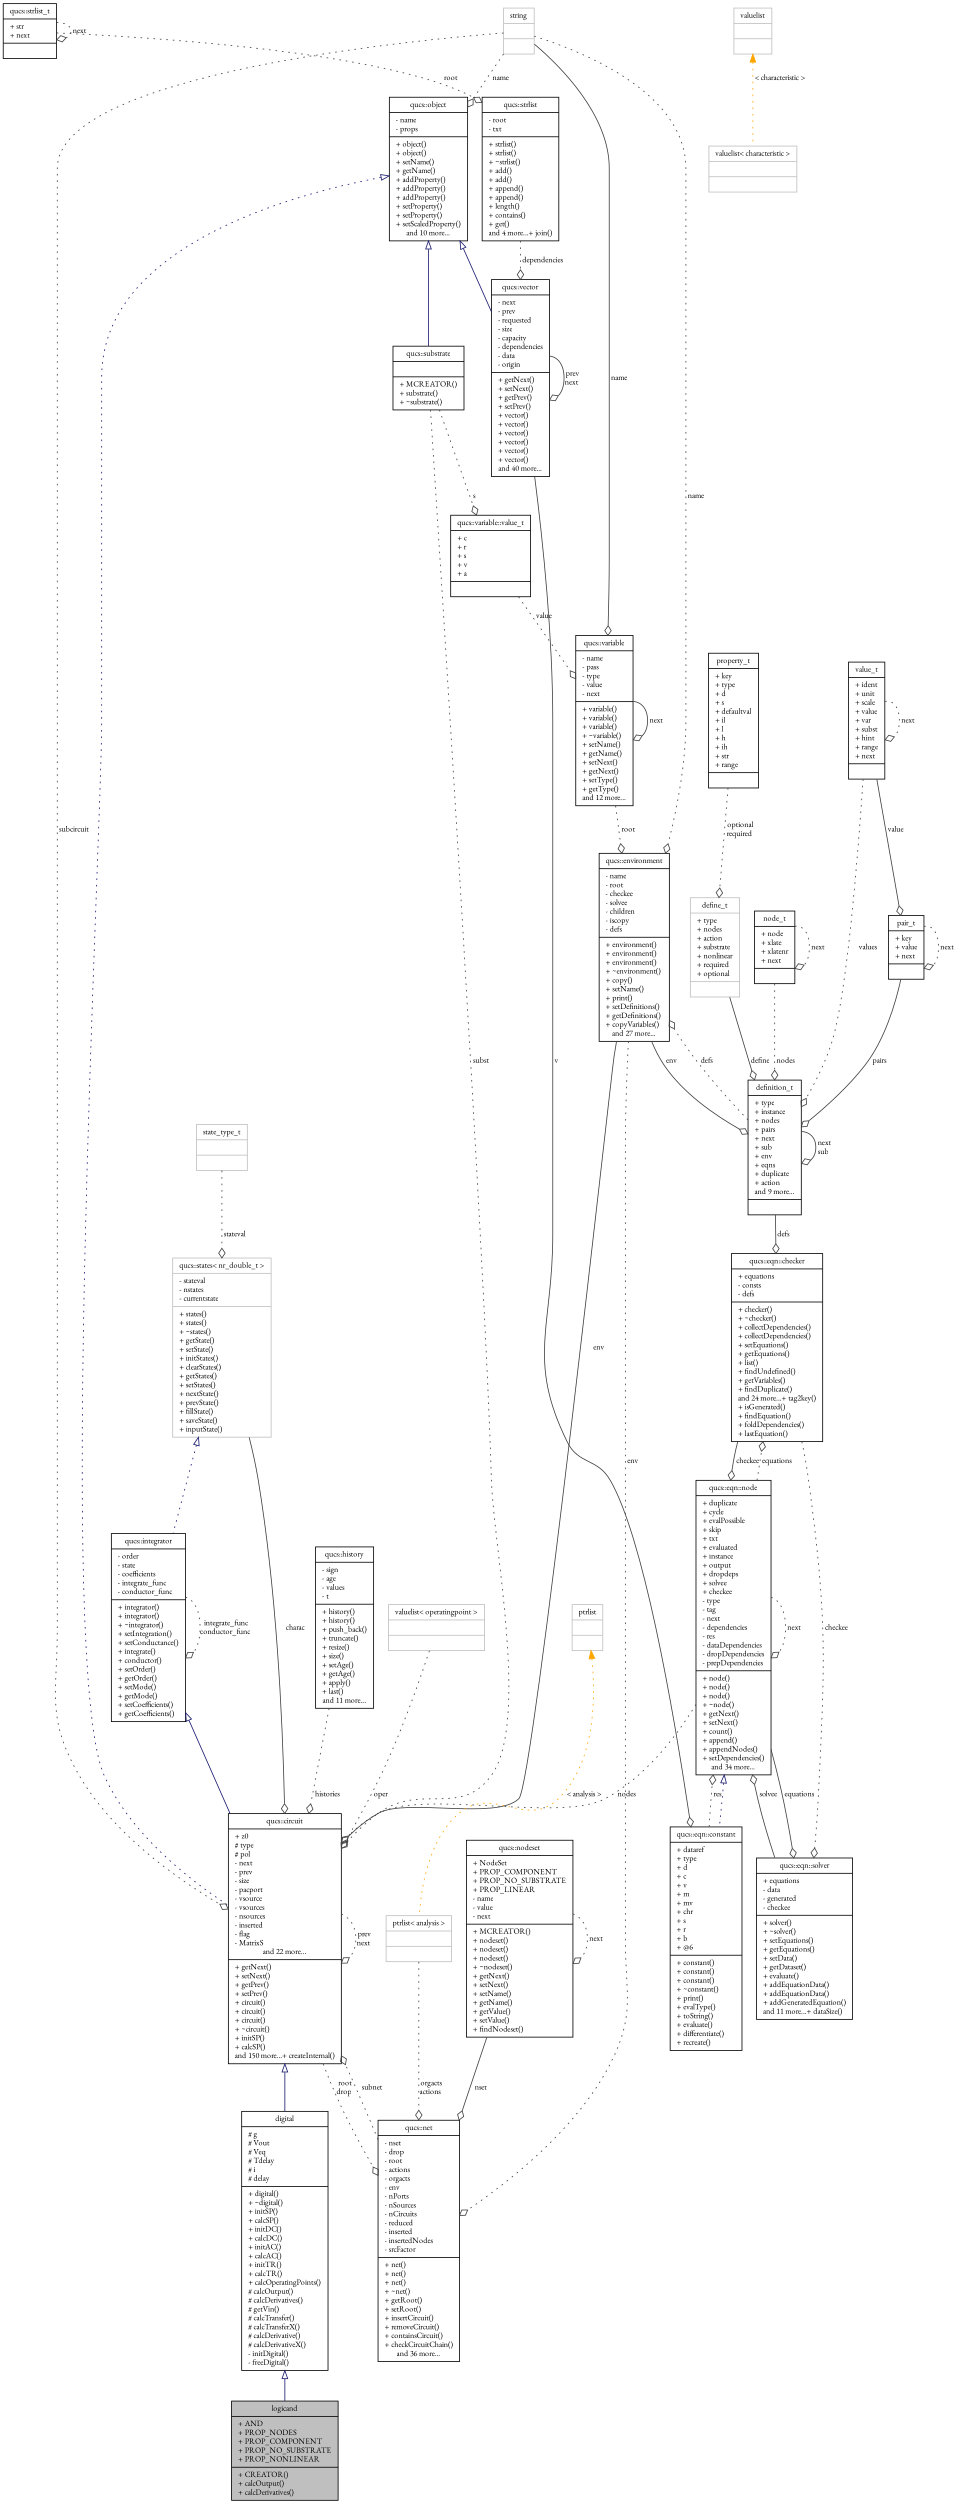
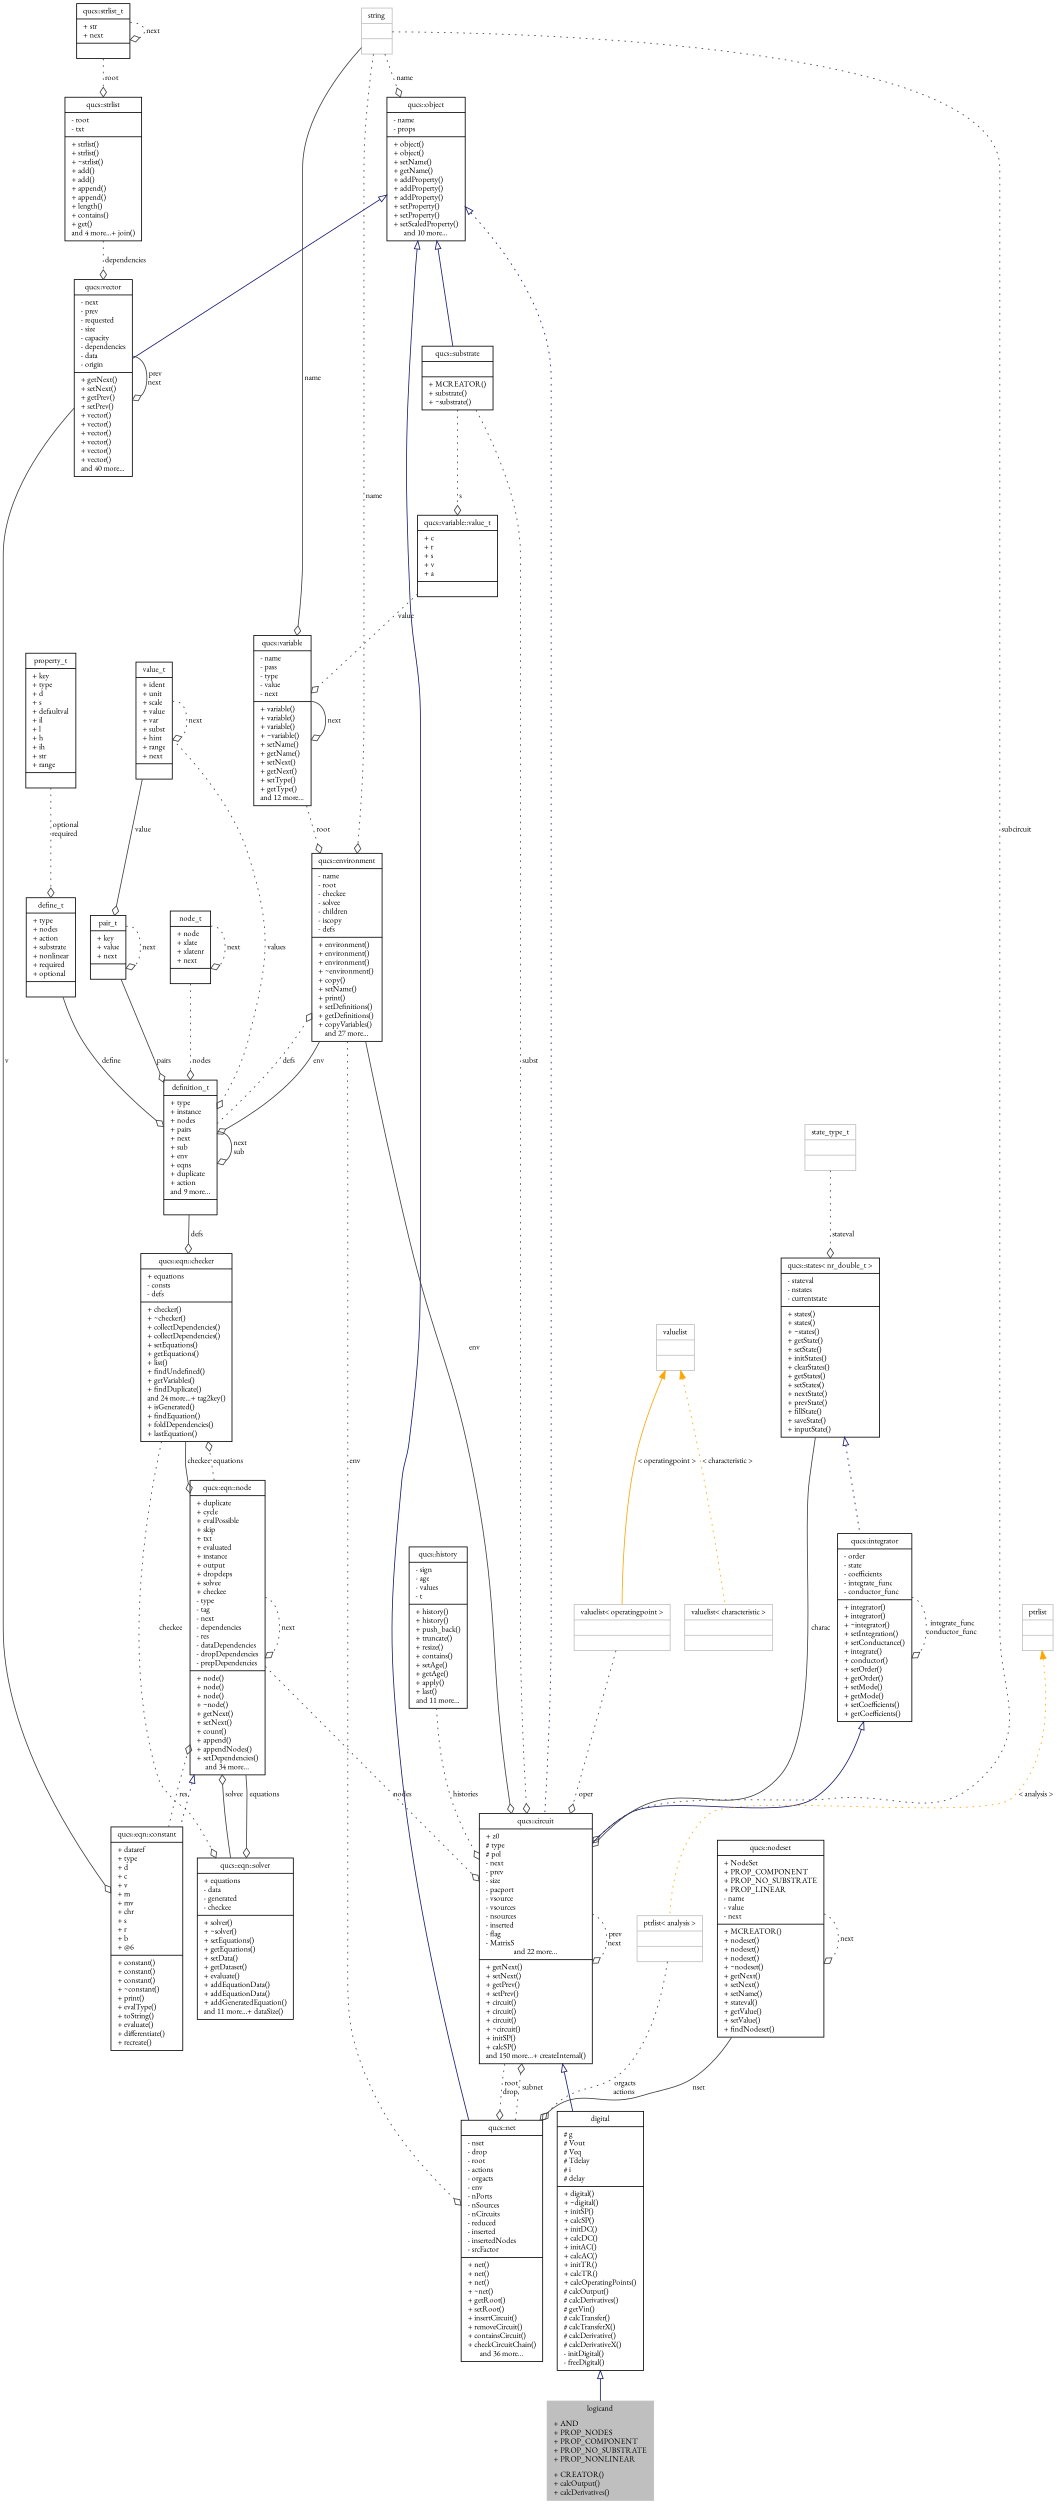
  digraph {
    fontname="EB Garamond"
    node [color=black fillcolor=white fontname="EB Garamond" fontsize=10 shape=record style=filled]
    edge [color=grey25 fontname="EB Garamond" fontsize=10 labelfontname=Helvetica labelfontsize=10 style=dotted arrowhead=odiamond]
-   n1 [fillcolor=grey75 fontcolor=black height=0.2 label="{logicand\n|+ AND\l+ PROP_NODES\l+ PROP_COMPONENT\l+ PROP_NO_SUBSTRATE\l+ PROP_NONLINEAR\l|+ CREATOR()\l+ calcOutput()\l+ calcDerivatives()\l}" width=0.4]
+   n1 [color=grey75 fillcolor=grey75 fontcolor=black height=0.2 label="{logicand\n|+ AND\l+ PROP_NODES\l+ PROP_COMPONENT\l+ PROP_NO_SUBSTRATE\l+ PROP_NONLINEAR\l|+ CREATOR()\l+ calcOutput()\l+ calcDerivatives()\l}" width=0.4]
    n2 [height=0.2 label="{digital\n|# g\l# Vout\l# Veq\l# Tdelay\l# i\l# delay\l|+ digital()\l+ ~digital()\l+ initSP()\l+ calcSP()\l+ initDC()\l+ calcDC()\l+ initAC()\l+ calcAC()\l+ initTR()\l+ calcTR()\l+ calcOperatingPoints()\l# calcOutput()\l# calcDerivatives()\l# getVin()\l# calcTransfer()\l# calcTransferX()\l# calcDerivative()\l# calcDerivativeX()\l- initDigital()\l- freeDigital()\l}" width=0.4]
    n3 [height=0.2 label="{qucs::circuit\n|+ z0\l# type\l# pol\l- next\l- prev\l- size\l- pacport\l- vsource\l- vsources\l- nsources\l- inserted\l- flag\l- MatrixS\land 22 more...|+ getNext()\l+ setNext()\l+ getPrev()\l+ setPrev()\l+ circuit()\l+ circuit()\l+ circuit()\l+ ~circuit()\l+ initSP()\l+ calcSP()\land 150 more...+ createInternal()\l}" width=0.4]
    n4 [height=0.2 label="{qucs::net\n|- nset\l- drop\l- root\l- actions\l- orgacts\l- env\l- nPorts\l- nSources\l- nCircuits\l- reduced\l- inserted\l- insertedNodes\l- srcFactor\l|+ net()\l+ net()\l+ net()\l+ ~net()\l+ getRoot()\l+ setRoot()\l+ insertCircuit()\l+ removeCircuit()\l+ containsCircuit()\l+ checkCircuitChain()\land 36 more...}" width=0.4]
    n5 [height=0.2 label="{qucs::object\n|- name\l- props\l|+ object()\l+ object()\l+ setName()\l+ getName()\l+ addProperty()\l+ addProperty()\l+ addProperty()\l+ setProperty()\l+ setProperty()\l+ setScaledProperty()\land 10 more...}" width=0.4]
    n6 [height=0.2 label="{qucs::substrate\n||+ MCREATOR()\l+ substrate()\l+ ~substrate()\l}" width=0.4]
    n7 [height=0.2 label="{qucs::vector\n|- next\l- prev\l- requested\l- size\l- capacity\l- dependencies\l- data\l- origin\l|+ getNext()\l+ setNext()\l+ getPrev()\l+ setPrev()\l+ vector()\l+ vector()\l+ vector()\l+ vector()\l+ vector()\l+ vector()\land 40 more...}" width=0.4]
    n8 [height=0.2 label="{qucs::variable::value_t\n|+ c\l+ r\l+ s\l+ v\l+ a\l|}" width=0.4]
    n9 [height=0.2 label="{qucs::eqn::constant\n|+ dataref\l+ type\l+ d\l+ c\l+ v\l+ m\l+ mv\l+ chr\l+ s\l+ r\l+ b\l+ @6\l|+ constant()\l+ constant()\l+ constant()\l+ ~constant()\l+ print()\l+ evalType()\l+ toString()\l+ evaluate()\l+ differentiate()\l+ recreate()\l}" width=0.4]
    n10 [color=grey75 height=0.2 label="{string\n||}" width=0.4]
    n11 [height=0.2 label="{qucs::environment\n|- name\l- root\l- checkee\l- solvee\l- children\l- iscopy\l- defs\l|+ environment()\l+ environment()\l+ environment()\l+ ~environment()\l+ copy()\l+ setName()\l+ print()\l+ setDefinitions()\l+ getDefinitions()\l+ copyVariables()\land 27 more...}" width=0.4]
    n12 [height=0.2 label="{qucs::variable\n|- name\l- pass\l- type\l- value\l- next\l|+ variable()\l+ variable()\l+ variable()\l+ ~variable()\l+ setName()\l+ getName()\l+ setNext()\l+ getNext()\l+ setType()\l+ getType()\land 12 more...}" width=0.4]
    n13 [height=0.2 label="{definition_t\n|+ type\l+ instance\l+ nodes\l+ pairs\l+ next\l+ sub\l+ env\l+ eqns\l+ duplicate\l+ action\land 9 more...|}" width=0.4]
    n14 [height=0.2 label="{qucs::integrator\n|- order\l- state\l- coefficients\l- integrate_func\l- conductor_func\l|+ integrator()\l+ integrator()\l+ ~integrator()\l+ setIntegration()\l+ setConductance()\l+ integrate()\l+ conductor()\l+ setOrder()\l+ getOrder()\l+ setMode()\l+ getMode()\l+ setCoefficients()\l+ getCoefficients()\l}" width=0.4]
-   n15 [color=grey75 height=0.2 label="{qucs::states\< nr_double_t \>\n|- stateval\l- nstates\l- currentstate\l|+ states()\l+ states()\l+ ~states()\l+ getState()\l+ setState()\l+ initStates()\l+ clearStates()\l+ getStates()\l+ setStates()\l+ nextState()\l+ prevState()\l+ fillState()\l+ saveState()\l+ inputState()\l}" width=0.4]
+   n15 [height=0.2 label="{qucs::states\< nr_double_t \>\n|- stateval\l- nstates\l- currentstate\l|+ states()\l+ states()\l+ ~states()\l+ getState()\l+ setState()\l+ initStates()\l+ clearStates()\l+ getStates()\l+ setStates()\l+ nextState()\l+ prevState()\l+ fillState()\l+ saveState()\l+ inputState()\l}" width=0.4]
    n16 [color=grey75 height=0.2 label="{state_type_t\n||}" width=0.4]
    n17 [height=0.2 label="{qucs::eqn::checker\n|+ equations\l- consts\l- defs\l|+ checker()\l+ ~checker()\l+ collectDependencies()\l+ collectDependencies()\l+ setEquations()\l+ getEquations()\l+ list()\l+ findUndefined()\l+ getVariables()\l+ findDuplicate()\land 24 more...+ tag2key()\l+ isGenerated()\l+ findEquation()\l+ foldDependencies()\l+ lastEquation()\l}" width=0.4]
    n18 [height=0.2 label="{qucs::eqn::node\n|+ duplicate\l+ cycle\l+ evalPossible\l+ skip\l+ txt\l+ evaluated\l+ instance\l+ output\l+ dropdeps\l+ solvee\l+ checkee\l- type\l- tag\l- next\l- dependencies\l- res\l- dataDependencies\l- dropDependencies\l- prepDependencies\l|+ node()\l+ node()\l+ node()\l+ ~node()\l+ getNext()\l+ setNext()\l+ count()\l+ append()\l+ appendNodes()\l+ setDependencies()\land 34 more...}" width=0.4]
    n19 [height=0.2 label="{qucs::eqn::solver\n|+ equations\l- data\l- generated\l- checkee\l|+ solver()\l+ ~solver()\l+ setEquations()\l+ getEquations()\l+ setData()\l+ getDataset()\l+ evaluate()\l+ addEquationData()\l+ addEquationData()\l+ addGeneratedEquation()\land 11 more...+ dataSize()\l}" width=0.4]
    n20 [height=0.2 label="{node_t\n|+ node\l+ xlate\l+ xlatenr\l+ next\l|}" width=0.4]
    n21 [height=0.2 label="{value_t\n|+ ident\l+ unit\l+ scale\l+ value\l+ var\l+ subst\l+ hint\l+ range\l+ next\l|}" width=0.4]
    n22 [height=0.2 label="{pair_t\n|+ key\l+ value\l+ next\l|}" width=0.4]
-   n23 [color=grey75 height=0.2 label="{define_t\n|+ type\l+ nodes\l+ action\l+ substrate\l+ nonlinear\l+ required\l+ optional\l|}" width=0.4]
+   n23 [height=0.2 label="{define_t\n|+ type\l+ nodes\l+ action\l+ substrate\l+ nonlinear\l+ required\l+ optional\l|}" width=0.4]
    n24 [height=0.2 label="{property_t\n|+ key\l+ type\l+ d\l+ s\l+ defaultval\l+ il\l+ l\l+ h\l+ ih\l+ str\l+ range\l|}" width=0.4]
    n25 [color=grey75 height=0.2 label="{ptrlist\< analysis \>\n||}" width=0.4]
    n26 [color=grey75 height=0.2 label="{ptrlist\n||}" width=0.4]
-   n27 [height=0.2 label="{qucs::nodeset\n|+ NodeSet\l+ PROP_COMPONENT\l+ PROP_NO_SUBSTRATE\l+ PROP_LINEAR\l- name\l- value\l- next\l|+ MCREATOR()\l+ nodeset()\l+ nodeset()\l+ nodeset()\l+ ~nodeset()\l+ getNext()\l+ setNext()\l+ setName()\l+ getName()\l+ getValue()\l+ setValue()\l+ findNodeset()\l}" width=0.4]
-   n28 [height=0.2 label="{qucs::history\n|- sign\l- age\l- values\l- t\l|+ history()\l+ history()\l+ push_back()\l+ truncate()\l+ resize()\l+ size()\l+ setAge()\l+ getAge()\l+ apply()\l+ last()\land 11 more...}" width=0.4]
+   n27 [height=0.2 label="{qucs::nodeset\n|+ NodeSet\l+ PROP_COMPONENT\l+ PROP_NO_SUBSTRATE\l+ PROP_LINEAR\l- name\l- value\l- next\l|+ MCREATOR()\l+ nodeset()\l+ nodeset()\l+ nodeset()\l+ ~nodeset()\l+ getNext()\l+ setNext()\l+ setName()\l+ stateval()\l+ getValue()\l+ setValue()\l+ findNodeset()\l}" width=0.4]
+   n28 [height=0.2 label="{qucs::history\n|- sign\l- age\l- values\l- t\l|+ history()\l+ history()\l+ push_back()\l+ truncate()\l+ resize()\l+ contains()\l+ setAge()\l+ getAge()\l+ apply()\l+ last()\land 11 more...}" width=0.4]
    n29 [height=0.2 label="{qucs::strlist\n|- root\l- txt\l|+ strlist()\l+ strlist()\l+ ~strlist()\l+ add()\l+ add()\l+ append()\l+ append()\l+ length()\l+ contains()\l+ get()\land 4 more...+ join()\l}" width=0.4]
    n30 [height=0.2 label="{qucs::strlist_t\n|+ str\l+ next\l|}" width=0.4]
    n31 [color=grey75 height=0.2 label="{valuelist\< characteristic \>\n||}" width=0.4]
    n32 [color=grey75 height=0.2 label="{valuelist\n||}" width=0.4]
    n33 [color=grey75 height=0.2 label="{valuelist\< operatingpoint \>\n||}" width=0.4]
    n2 -> n1 [arrowtail=onormal color=midnightblue dir=back style=solid arrowhead=""]
    n3 -> n2 [arrowtail=onormal color=midnightblue dir=back style=solid arrowhead=""]
    n3 -> n3 [label=" prev\nnext"]
    n3 -> n4 [label=" root\ndrop"]
    n4 -> n3 [label=" subnet"]
    n5 -> n3 [arrowtail=onormal color=midnightblue dir=back arrowhead=""]
+   n5 -> n4 [arrowtail=onormal color=midnightblue dir=back style=solid arrowhead=""]
    n5 -> n6 [arrowtail=onormal color=midnightblue dir=back style=solid arrowhead=""]
    n5 -> n7 [arrowtail=onormal color=midnightblue dir=back style=solid arrowhead=""]
    n6 -> n3 [label=" subst"]
    n6 -> n8 [label=" s"]
    n7 -> n7 [label=" prev\nnext" style=solid]
    n7 -> n9 [label=" v" style=solid]
    n8 -> n12 [label=" value"]
    n9 -> n18 [label=" res"]
    n10 -> n3 [label=" subcircuit"]
    n10 -> n5 [label=" name"]
    n10 -> n11 [label=" name"]
    n10 -> n12 [label=" name" style=solid]
    n11 -> n3 [label=" env" style=solid]
    n11 -> n4 [label=" env"]
    n11 -> n13 [label=" env" style=solid]
    n12 -> n11 [label=" root"]
    n12 -> n12 [label=" next" style=solid]
    n13 -> n11 [label=" defs"]
    n13 -> n13 [label=" next\nsub" style=solid]
    n13 -> n17 [label=" defs" style=solid]
    n14 -> n3 [arrowtail=onormal color=midnightblue dir=back style=solid arrowhead=""]
    n14 -> n14 [label=" integrate_func\nconductor_func"]
    n15 -> n3 [label=" charac" style=solid]
    n15 -> n14 [arrowtail=onormal color=midnightblue dir=back arrowhead=""]
    n16 -> n15 [label=" stateval"]
    n17 -> n18 [label=" checkee" style=solid]
    n17 -> n19 [label=" checkee"]
    n18 -> n3 [label=" nodes"]
    n18 -> n9 [arrowtail=onormal color=midnightblue dir=back arrowhead=""]
    n18 -> n17 [label=" equations"]
    n18 -> n18 [label=" next"]
    n18 -> n19 [label=" equations" style=solid]
    n19 -> n18 [label=" solvee" style=solid]
    n20 -> n13 [label=" nodes"]
    n20 -> n20 [label=" next"]
    n21 -> n13 [label=" values"]
    n21 -> n21 [label=" next"]
    n21 -> n22 [label=" value" style=solid]
    n22 -> n13 [label=" pairs" style=solid]
    n22 -> n22 [label=" next"]
    n23 -> n13 [label=" define" style=solid]
    n24 -> n23 [label=" optional\nrequired"]
    n25 -> n4 [label=" orgacts\nactions"]
    n26 -> n25 [color=orange dir=back label=" \< analysis \>" arrowhead=""]
    n27 -> n4 [label=" nset" style=solid]
    n27 -> n27 [label=" next"]
    n28 -> n3 [label=" histories"]
    n29 -> n7 [label=" dependencies"]
    n30 -> n29 [label=" root"]
    n30 -> n30 [label=" next"]
    n32 -> n31 [color=orange dir=back label=" \< characteristic \>" arrowhead=""]
+   n32 -> n33 [color=orange dir=back label=" \< operatingpoint \>" style=solid arrowhead=""]
    n33 -> n3 [label=" oper"]
  }
